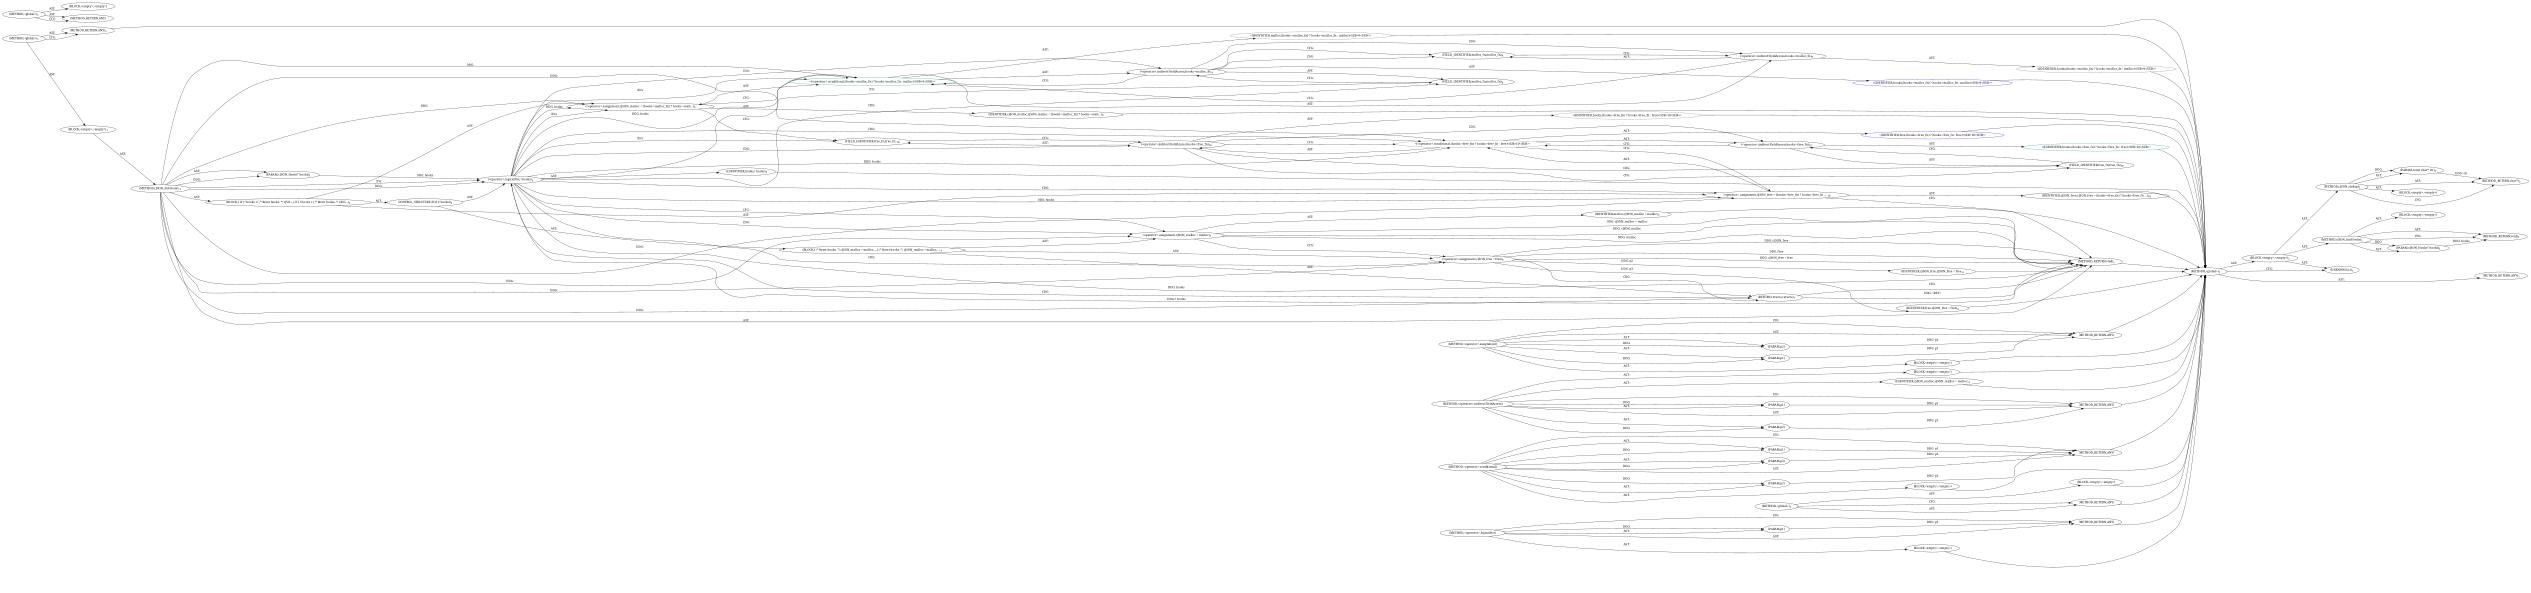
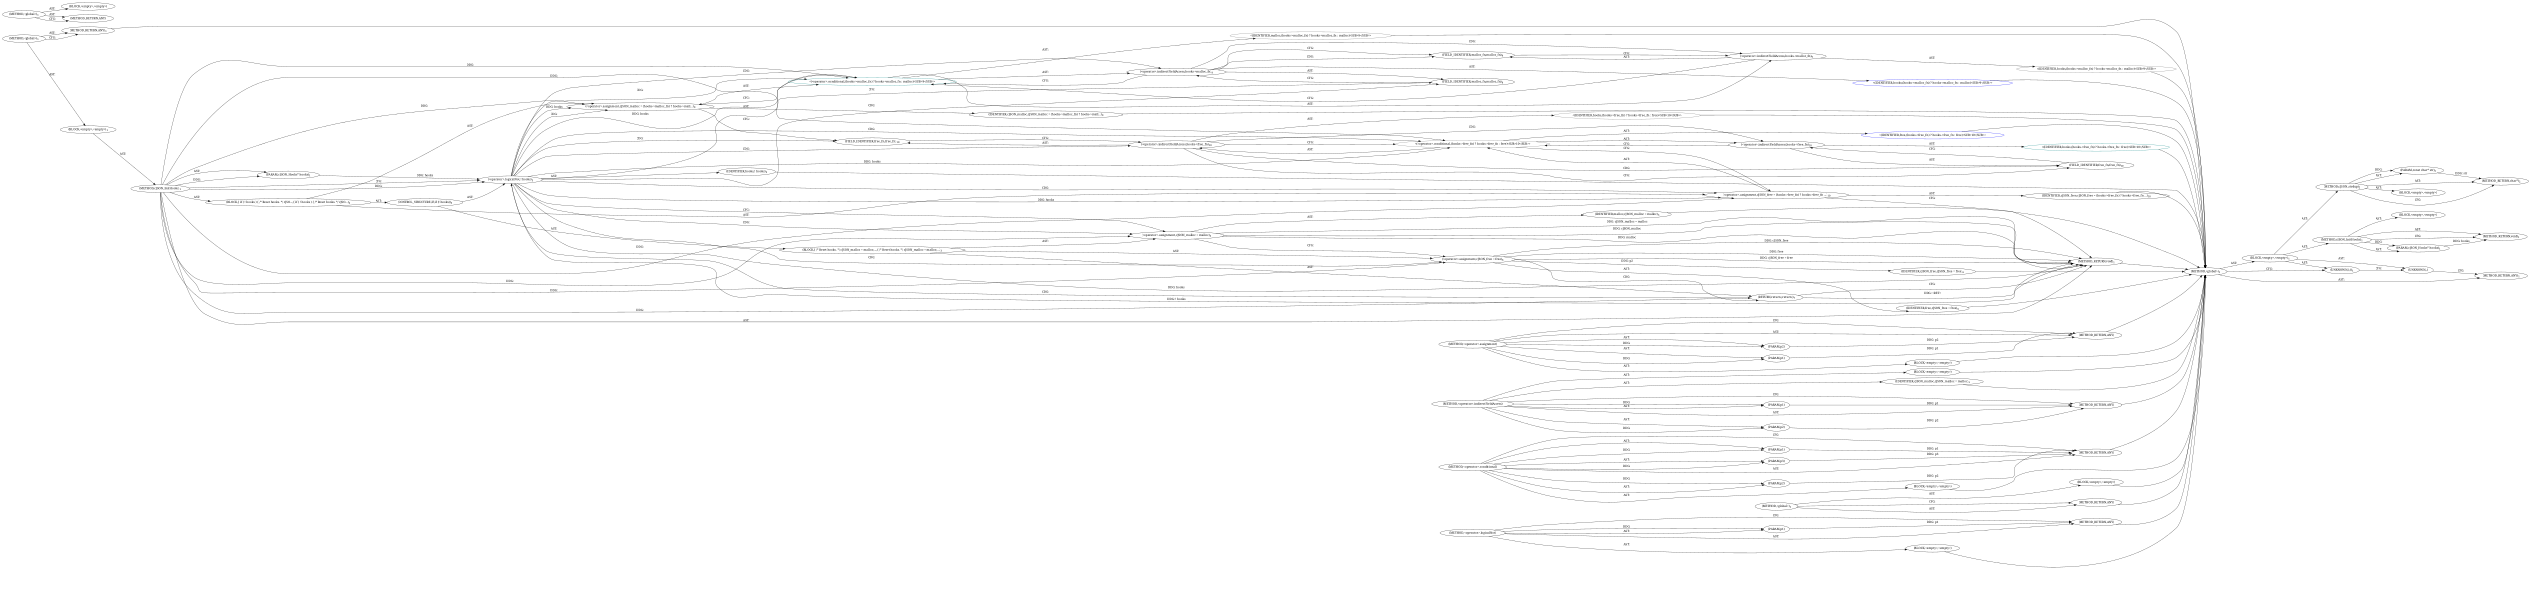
  digraph {
    fontname="Noto Serif"
    rankdir=LR
    node [fontname="Noto Serif"]
    edge [fontname="Noto Serif"]
    n1 [label=<(METHOD,&lt;global&gt;)<SUB>1</SUB>>]
    n2 [label=<(BLOCK,&lt;empty&gt;,&lt;empty&gt;)<SUB>1</SUB>>]
    n3 [label=<(METHOD_RETURN,ANY)<SUB>1</SUB>>]
    n4 [label=<(METHOD,cJSON_InitHooks)<SUB>1</SUB>>]
    n5 [label=<(METHOD,&lt;global&gt;)<SUB>1</SUB>>]
    n6 [label=<(PARAM,cJSON_Hooks* hooks)<SUB>1</SUB>>]
    n7 [label=<(BLOCK,{ 	if ( ! hooks ) { 		/* Reset hooks. */ 		cJSO...,{ 	if ( ! hooks ) { 		/* Reset hooks. */ 		cJSO...)<SUB>2</SUB>>]
    n8 [label=<(&lt;operator&gt;.logicalNot,! hooks)<SUB>3</SUB>>]
    n9 [label=<(&lt;operator&gt;.assignment,cJSON_malloc = malloc)<SUB>5</SUB>>]
    n10 [label=<(&lt;operator&gt;.assignment,cJSON_free = free)<SUB>6</SUB>>]
    n11 [label=<(RETURN,return;,return;)<SUB>7</SUB>>]
    n12 [label=<(&lt;operator&gt;.assignment,cJSON_malloc = (hooks-&gt;malloc_fn) ? hooks-&gt;mall...)<SUB>9</SUB>>]
    n13 [color=teal label="<(&lt;operator&gt;.conditional,(hooks-&gt;malloc_fn) ? hooks-&gt;malloc_fn : malloc)<SUB>9</SUB>>"]
    n14 [label=<(&lt;operator&gt;.assignment,cJSON_free = (hooks-&gt;free_fn) ? hooks-&gt;free_fn ...)<SUB>10</SUB>>]
    n15 [color=gray40 label="<(&lt;operator&gt;.conditional,(hooks-&gt;free_fn) ? hooks-&gt;free_fn : free)<SUB>10</SUB>>"]
    n16 [label=<(METHOD_RETURN,void)<SUB>1</SUB>>]
    n17 [label=<(CONTROL_STRUCTURE,IF,if (! hooks))<SUB>3</SUB>>]
    n18 [label=<(IDENTIFIER,hooks,! hooks)<SUB>3</SUB>>]
    n19 [label=<(&lt;operator&gt;.indirectFieldAccess,hooks-&gt;malloc_fn)<SUB>9</SUB>>]
    n20 [label=<(FIELD_IDENTIFIER,malloc_fn,malloc_fn)<SUB>9</SUB>>]
    n21 [label=<(&lt;operator&gt;.indirectFieldAccess,hooks-&gt;free_fn)<SUB>10</SUB>>]
    n22 [label=<(FIELD_IDENTIFIER,free_fn,free_fn)<SUB>10</SUB>>]
    n23 [label=<(IDENTIFIER,malloc,cJSON_malloc = malloc)<SUB>5</SUB>>]
    n24 [label=<(IDENTIFIER,cJSON_free,cJSON_free = free)<SUB>6</SUB>>]
    n25 [label=<(IDENTIFIER,free,cJSON_free = free)<SUB>6</SUB>>]
    n26 [label=<(IDENTIFIER,cJSON_malloc,cJSON_malloc = (hooks-&gt;malloc_fn) ? hooks-&gt;mall...)<SUB>9</SUB>>]
    n27 [label=<(&lt;operator&gt;.indirectFieldAccess,hooks-&gt;malloc_fn)<SUB>9</SUB>>]
    n28 [color=gray40 label="<(IDENTIFIER,malloc,(hooks-&gt;malloc_fn) ? hooks-&gt;malloc_fn : malloc)<SUB>9</SUB>>"]
    n29 [label=<(IDENTIFIER,cJSON_free,cJSON_free = (hooks-&gt;free_fn) ? hooks-&gt;free_fn ...)<SUB>10</SUB>>]
    n30 [label=<(&lt;operator&gt;.indirectFieldAccess,hooks-&gt;free_fn)<SUB>10</SUB>>]
    n31 [color=blue label="<(IDENTIFIER,free,(hooks-&gt;free_fn) ? hooks-&gt;free_fn : free)<SUB>10</SUB>>"]
    n32 [label=<(BLOCK,{ 		/* Reset hooks. */ 		cJSON_malloc = malloc;...,{ 		/* Reset hooks. */ 		cJSON_malloc = malloc;...)<SUB>3</SUB>>]
    n33 [color=blue label="<(IDENTIFIER,hooks,(hooks-&gt;malloc_fn) ? hooks-&gt;malloc_fn : malloc)<SUB>9</SUB>>"]
    n34 [label=<(FIELD_IDENTIFIER,malloc_fn,malloc_fn)<SUB>9</SUB>>]
    n35 [color=gray40 label="<(IDENTIFIER,hooks,(hooks-&gt;free_fn) ? hooks-&gt;free_fn : free)<SUB>10</SUB>>"]
    n36 [label=<(FIELD_IDENTIFIER,free_fn,free_fn)<SUB>10</SUB>>]
    n37 [label=<(BLOCK,&lt;empty&gt;,&lt;empty&gt;)<SUB>1</SUB>>]
    n38 [label=<(UNKNOWN,),))<SUB>1</SUB>>]
    n39 [label=<(METHOD_RETURN,ANY)<SUB>1</SUB>>]
    n40 [label=<(IDENTIFIER,cJSON_malloc,cJSON_malloc = malloc)<SUB>5</SUB>>]
    n41 [color=gray40 label="<(IDENTIFIER,hooks,(hooks-&gt;malloc_fn) ? hooks-&gt;malloc_fn : malloc)<SUB>9</SUB>>"]
    n42 [color=teal label="<(IDENTIFIER,hooks,(hooks-&gt;free_fn) ? hooks-&gt;free_fn : free)<SUB>10</SUB>>"]
    n43 [label=<(METHOD,&lt;operator&gt;.assignment)>]
    n44 [label=<(PARAM,p1)>]
    n45 [label=<(PARAM,p2)>]
    n46 [label=<(BLOCK,&lt;empty&gt;,&lt;empty&gt;)>]
    n47 [label=<(METHOD_RETURN,ANY)>]
    n48 [label=<(METHOD,&lt;operator&gt;.indirectFieldAccess)>]
    n49 [label=<(PARAM,p1)>]
    n50 [label=<(PARAM,p2)>]
    n51 [label=<(BLOCK,&lt;empty&gt;,&lt;empty&gt;)>]
    n52 [label=<(METHOD_RETURN,ANY)>]
    n53 [label=<(METHOD,&lt;operator&gt;.conditional)>]
    n54 [label=<(PARAM,p1)>]
    n55 [label=<(PARAM,p2)>]
    n56 [label=<(PARAM,p3)>]
    n57 [label=<(BLOCK,&lt;empty&gt;,&lt;empty&gt;)>]
    n58 [label=<(METHOD_RETURN,ANY)>]
    n59 [label=<(METHOD,&lt;operator&gt;.logicalNot)>]
    n60 [label=<(PARAM,p1)>]
    n61 [label=<(BLOCK,&lt;empty&gt;,&lt;empty&gt;)>]
    n62 [label=<(METHOD_RETURN,ANY)>]
    n63 [label=<(METHOD,&lt;global&gt;)<SUB>1</SUB>>]
    n64 [label=<(BLOCK,&lt;empty&gt;,&lt;empty&gt;)>]
    n65 [label=<(METHOD_RETURN,ANY)>]
    n66 [label=<(METHOD,cJSON_InitHooks)<SUB>1</SUB>>]
    n67 [label=<(METHOD,cJSON_strdup)<SUB>2</SUB>>]
+   n68 [label=<(UNKNOWN,,)>]
    n69 [label=<(PARAM,cJSON_Hooks* hooks)<SUB>1</SUB>>]
    n70 [label=<(BLOCK,&lt;empty&gt;,&lt;empty&gt;)>]
    n71 [label=<(METHOD_RETURN,void)<SUB>1</SUB>>]
    n72 [label=<(PARAM,const char* str)<SUB>2</SUB>>]
    n73 [label=<(BLOCK,&lt;empty&gt;,&lt;empty&gt;)>]
    n74 [label=<(METHOD_RETURN,char*)<SUB>2</SUB>>]
    n75 [label=<(METHOD,&lt;global&gt;)<SUB>1</SUB>>]
    n76 [label=<(BLOCK,&lt;empty&gt;,&lt;empty&gt;)>]
    n77 [label=<(METHOD_RETURN,ANY)>]
    n1 -> n2 [label="AST: "]
    n1 -> n3 [label="AST: "]
    n1 -> n3 [label="CFG: "]
    n2 -> n4 [label="AST: "]
    n3 -> n5
    n4 -> n6 [label="AST: "]
    n4 -> n6 [label="DDG: "]
    n4 -> n7 [label="AST: "]
    n4 -> n8 [label="CFG: "]
    n4 -> n8 [label="DDG: "]
    n4 -> n9 [label="DDG: "]
    n4 -> n10 [label="DDG: "]
    n4 -> n11 [label="DDG: "]
    n4 -> n12 [label="DDG: "]
    n4 -> n13 [label="DDG: "]
    n4 -> n14 [label="DDG: "]
    n4 -> n15 [label="DDG: "]
    n4 -> n16 [label="AST: "]
    n5 -> n37 [label="AST: "]
    n5 -> n38 [label="CFG: "]
    n5 -> n39 [label="AST: "]
    n6 -> n8 [label="DDG: hooks"]
    n7 -> n12 [label="AST: "]
    n7 -> n14 [label="AST: "]
    n7 -> n17 [label="AST: "]
    n8 -> n9 [label="CFG: "]
    n8 -> n9 [label="CDG: "]
    n8 -> n10 [label="CDG: "]
    n8 -> n12 [label="DDG: hooks"]
    n8 -> n12 [label="CDG: "]
    n8 -> n13 [label="DDG: hooks"]
    n8 -> n13 [label="CDG: "]
    n8 -> n14 [label="DDG: hooks"]
    n8 -> n14 [label="CDG: "]
    n8 -> n15 [label="DDG: hooks"]
    n8 -> n15 [label="CDG: "]
    n8 -> n16 [label="DDG: hooks"]
    n8 -> n16 [label="DDG: ! hooks"]
    n8 -> n18 [label="AST: "]
    n8 -> n19 [label="CDG: "]
    n8 -> n20 [label="CFG: "]
    n8 -> n20 [label="CDG: "]
    n8 -> n21 [label="CDG: "]
    n8 -> n22 [label="CDG: "]
    n9 -> n10 [label="CFG: "]
    n9 -> n16 [label="DDG: cJSON_malloc"]
    n9 -> n16 [label="DDG: malloc"]
    n9 -> n16 [label="DDG: cJSON_malloc = malloc"]
    n9 -> n23 [label="AST: "]
    n10 -> n11 [label="CDG: "]
    n10 -> n16 [label="DDG: cJSON_free"]
    n10 -> n16 [label="DDG: free"]
    n10 -> n16 [label="DDG: cJSON_free = free"]
    n10 -> n24 [label="DDG: p2"]
-   n10 -> n25 [label="DDG: p3"]
+   n10 -> n25 [label="AST: "]
    n11 -> n8 [label="CDG: "]
    n11 -> n16 [label="CFG: "]
    n11 -> n16 [label="DDG: &lt;RET&gt;"]
    n12 -> n13 [label="AST: "]
    n12 -> n22 [label="CFG: "]
    n12 -> n26 [label="AST: "]
    n13 -> n12 [label="CFG: "]
    n13 -> n19 [label="AST: "]
    n13 -> n27 [label="AST: "]
    n13 -> n28 [label="AST: "]
    n14 -> n15 [label="AST: "]
    n14 -> n16 [label="CFG: "]
    n14 -> n29 [label="AST: "]
    n15 -> n14 [label="CFG: "]
    n15 -> n21 [label="AST: "]
    n15 -> n30 [label="AST: "]
    n15 -> n31 [label="AST: "]
    n16 -> n5
    n17 -> n8 [label="AST: "]
    n17 -> n32 [label="AST: "]
    n18 -> n5
    n19 -> n13 [label="CFG: "]
    n19 -> n20 [label="AST: "]
    n19 -> n27 [label="CDG: "]
    n19 -> n33 [label="AST: "]
    n19 -> n34 [label="CFG: "]
    n19 -> n34 [label="CDG: "]
    n20 -> n19 [label="CFG: "]
    n21 -> n15 [label="CFG: "]
    n21 -> n22 [label="AST: "]
    n21 -> n30 [label="CDG: "]
    n21 -> n35 [label="AST: "]
    n21 -> n36 [label="CFG: "]
    n21 -> n36 [label="CDG: "]
    n22 -> n21 [label="CFG: "]
    n23 -> n5
    n24 -> n5
    n25 -> n5
    n26 -> n5
    n27 -> n13 [label="CFG: "]
    n27 -> n34 [label="AST: "]
    n27 -> n41 [label="AST: "]
    n28 -> n5
    n29 -> n5
    n30 -> n15 [label="CFG: "]
    n30 -> n36 [label="AST: "]
    n30 -> n42 [label="AST: "]
    n31 -> n5
    n32 -> n9 [label="AST: "]
    n32 -> n10 [label="AST: "]
    n32 -> n11 [label="AST: "]
    n33 -> n5
    n34 -> n27 [label="CFG: "]
    n35 -> n5
    n36 -> n30 [label="CFG: "]
    n37 -> n38 [label="AST: "]
    n37 -> n66 [label="AST: "]
    n37 -> n67 [label="AST: "]
+   n37 -> n68 [label="AST: "]
+   n38 -> n68 [label="CFG: "]
    n40 -> n5
    n41 -> n5
    n42 -> n5
    n43 -> n44 [label="AST: "]
    n43 -> n44 [label="DDG: "]
    n43 -> n45 [label="AST: "]
    n43 -> n45 [label="DDG: "]
    n43 -> n46 [label="AST: "]
    n43 -> n47 [label="AST: "]
    n43 -> n47 [label="CFG: "]
    n44 -> n47 [label="DDG: p1"]
    n45 -> n47 [label="DDG: p2"]
    n46 -> n5
    n47 -> n5
    n48 -> n40 [label="AST: "]
    n48 -> n49 [label="AST: "]
    n48 -> n49 [label="DDG: "]
    n48 -> n50 [label="AST: "]
    n48 -> n50 [label="DDG: "]
    n48 -> n51 [label="AST: "]
    n48 -> n52 [label="AST: "]
    n48 -> n52 [label="CFG: "]
    n49 -> n52 [label="DDG: p1"]
    n50 -> n52 [label="DDG: p2"]
    n51 -> n5
    n52 -> n5
    n53 -> n54 [label="AST: "]
    n53 -> n54 [label="DDG: "]
    n53 -> n55 [label="AST: "]
    n53 -> n55 [label="DDG: "]
    n53 -> n56 [label="AST: "]
    n53 -> n56 [label="DDG: "]
    n53 -> n57 [label="AST: "]
    n53 -> n58 [label="AST: "]
    n53 -> n58 [label="CFG: "]
    n54 -> n58 [label="DDG: p1"]
    n55 -> n58 [label="DDG: p2"]
    n56 -> n58 [label="DDG: p3"]
    n57 -> n5
    n58 -> n5
    n59 -> n60 [label="AST: "]
    n59 -> n60 [label="DDG: "]
    n59 -> n61 [label="AST: "]
    n59 -> n62 [label="AST: "]
    n59 -> n62 [label="CFG: "]
    n60 -> n62 [label="DDG: p1"]
    n61 -> n5
    n62 -> n5
    n63 -> n64 [label="AST: "]
    n63 -> n65 [label="AST: "]
    n63 -> n65 [label="CFG: "]
    n64 -> n5
    n65 -> n5
    n66 -> n69 [label="AST: "]
    n66 -> n69 [label="DDG: "]
    n66 -> n70 [label="AST: "]
    n66 -> n71 [label="AST: "]
    n66 -> n71 [label="CFG: "]
    n67 -> n72 [label="AST: "]
    n67 -> n72 [label="DDG: "]
    n67 -> n73 [label="AST: "]
    n67 -> n74 [label="AST: "]
    n67 -> n74 [label="CFG: "]
+   n68 -> n39 [label="CFG: "]
    n69 -> n71 [label="DDG: hooks"]
    n72 -> n74 [label="DDG: str"]
    n75 -> n76 [label="AST: "]
    n75 -> n77 [label="AST: "]
    n75 -> n77 [label="CFG: "]
  }
